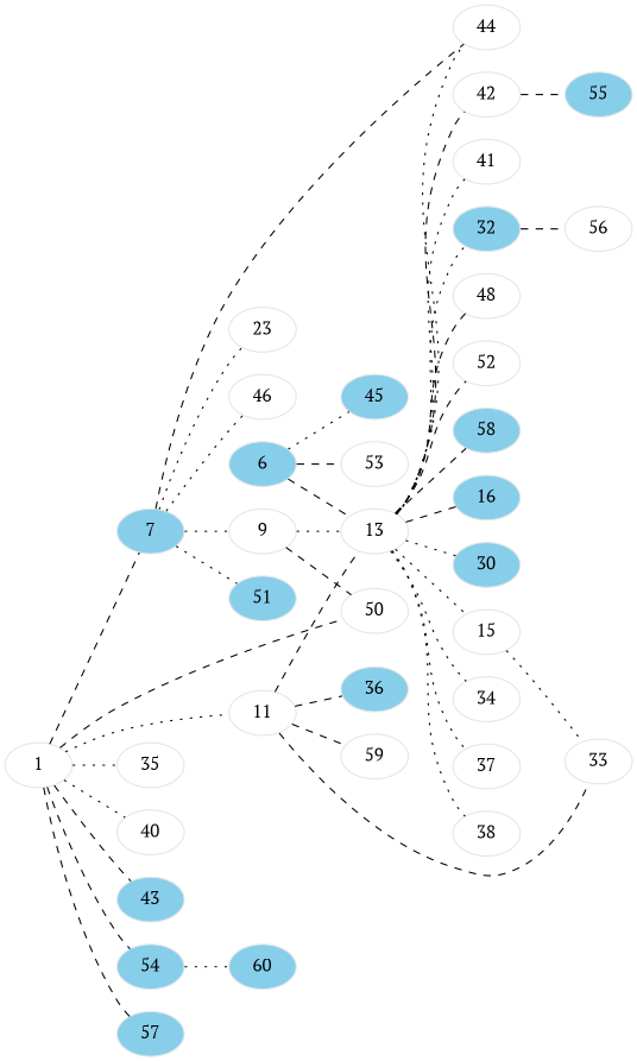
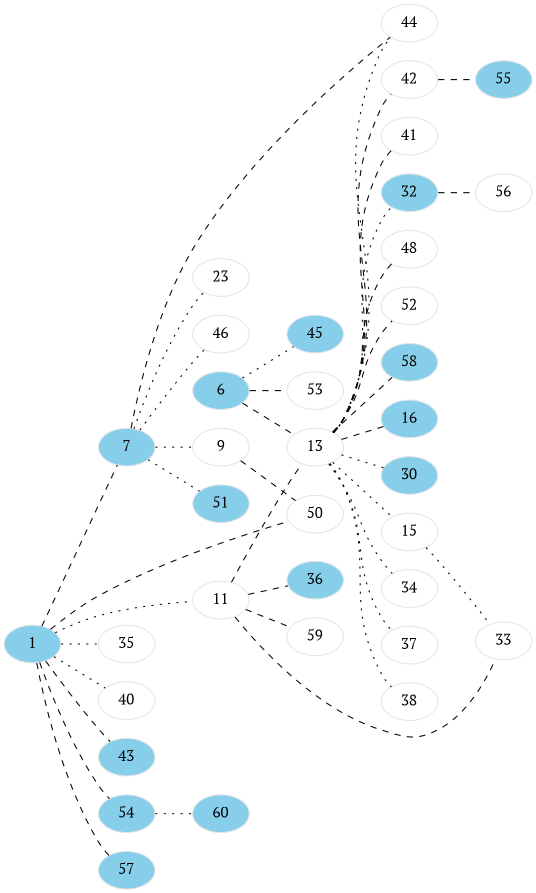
  graph {
    fontname="PT Serif"
    rankdir=LR
    node [color=gray90 fillcolor=white fontname="PT Serif" style=filled]
    edge [fontname="PT Serif" style=dashed]
-   1
+   1 [fillcolor=skyblue]
    7 [fillcolor=skyblue]
    11 [super="+10+3"]
    35
    40 [super="+18+20+27"]
    43 [fillcolor=skyblue]
    50 [super="+49"]
    54 [fillcolor=skyblue]
    57 [fillcolor=skyblue]
    9 [super="+8"]
    23
    44
    46
    51 [fillcolor=skyblue]
    13 [super="+5+12"]
    n16 [label=33]
    36 [fillcolor=skyblue]
    59 [super="+29"]
    60 [fillcolor=skyblue]
    15 [super="+14"]
    16 [fillcolor=skyblue]
    30 [fillcolor=skyblue]
    32 [fillcolor=skyblue super="+24"]
    34
    37 [super="+33"]
    38
    41 [super="+21"]
    42 [super="+39"]
    48 [super="+28"]
    52
    58 [fillcolor=skyblue]
    6 [fillcolor=skyblue]
    45 [fillcolor=skyblue]
    53
    56
    55 [fillcolor=skyblue]
    1 -- 7
    1 -- 11 [style=dotted weight=2]
    1 -- 35 [style=dotted]
    1 -- 40 [style=dotted]
    1 -- 43
    1 -- 50
    1 -- 54
    1 -- 57
    7 -- 9 [style=dotted weight=2]
    7 -- 23 [style=dotted]
    7 -- 44
    7 -- 46 [style=dotted]
    7 -- 51 [style=dotted]
    11 -- 13 [weight=4]
    11 -- n16
    11 -- 36
    11 -- 59
    54 -- 60 [style=dotted]
    9 -- 50
-   9 -- 13 [style=dotted weight=3]
    13 -- 44 [style=dotted]
    13 -- 15 [style=dotted weight=3]
    13 -- 16
    13 -- 30 [style=dotted]
    13 -- 32 [style=dotted]
    13 -- 34 [style=dotted]
    13 -- 37 [style=dotted weight=2]
    13 -- 38 [style=dotted]
-   13 -- 41 [style=dotted]
+   13 -- 41
    13 -- 42
    13 -- 48
    13 -- 52
    13 -- 58
    15 -- n16 [style=dotted]
    32 -- 56
    42 -- 55
    6 -- 13 [weight=2]
    6 -- 45 [style=dotted]
    6 -- 53
  }
